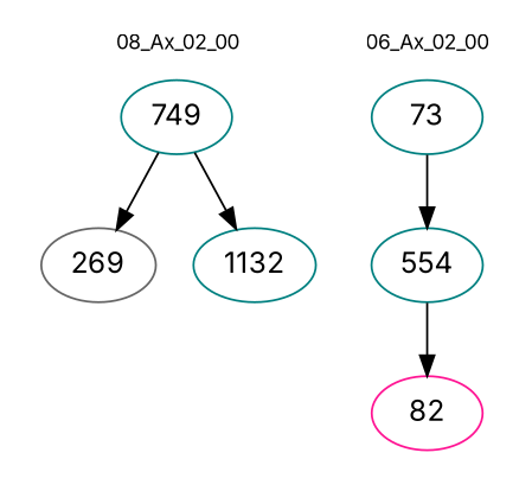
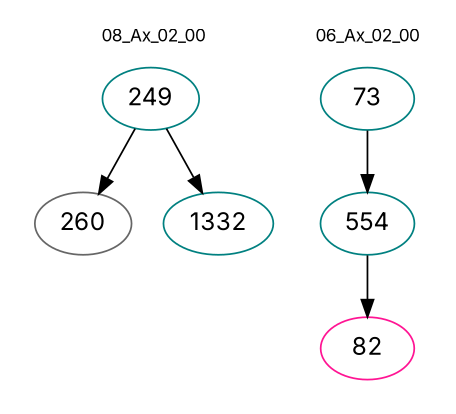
  digraph {
    fontname=Inter
    node [color=teal fontname=Inter]
    edge [color=black fontname=Inter]
-   n1 [label=749]
-   n2 [color=gray40 label=269]
-   n3 [label=1132]
+   n1 [label=249]
+   n2 [color=gray40 label=260]
+   n3 [label=1332]
    n4 [label=73]
    n5 [color=deeppink label=82]
    n6 [label=554]
    subgraph cluster_1 {
      color=white
      fontsize=10
      label="08_Ax_02_00"
      n1
      n2
      n3
    }
    subgraph cluster_2 {
      color=white
      fontsize=10
      label="06_Ax_02_00"
      n4
      n5
      n6
    }
    n1 -> n2
    n1 -> n3
    n4 -> n6
    n6 -> n5
  }
